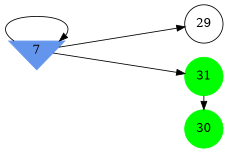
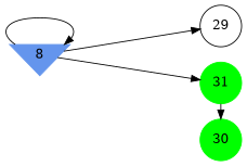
  digraph {
    rankdir=LR
    ranksep=2.0
    node [color=green shape=circle style=filled]
-   8 [color=cornflowerblue shape=invtriangle label=7]
+   8 [color=cornflowerblue shape=invtriangle]
    29 [color=black style=""]
    30
    31
    subgraph sub_1 {
      rank=same
      8
    }
    subgraph sub_2 {
      rank=same
      29
    }
    subgraph sub_3 {
      rank=same
      30
      31
    }
    8 -> 8
    8 -> 29
    8 -> 31
    31 -> 30
  }
